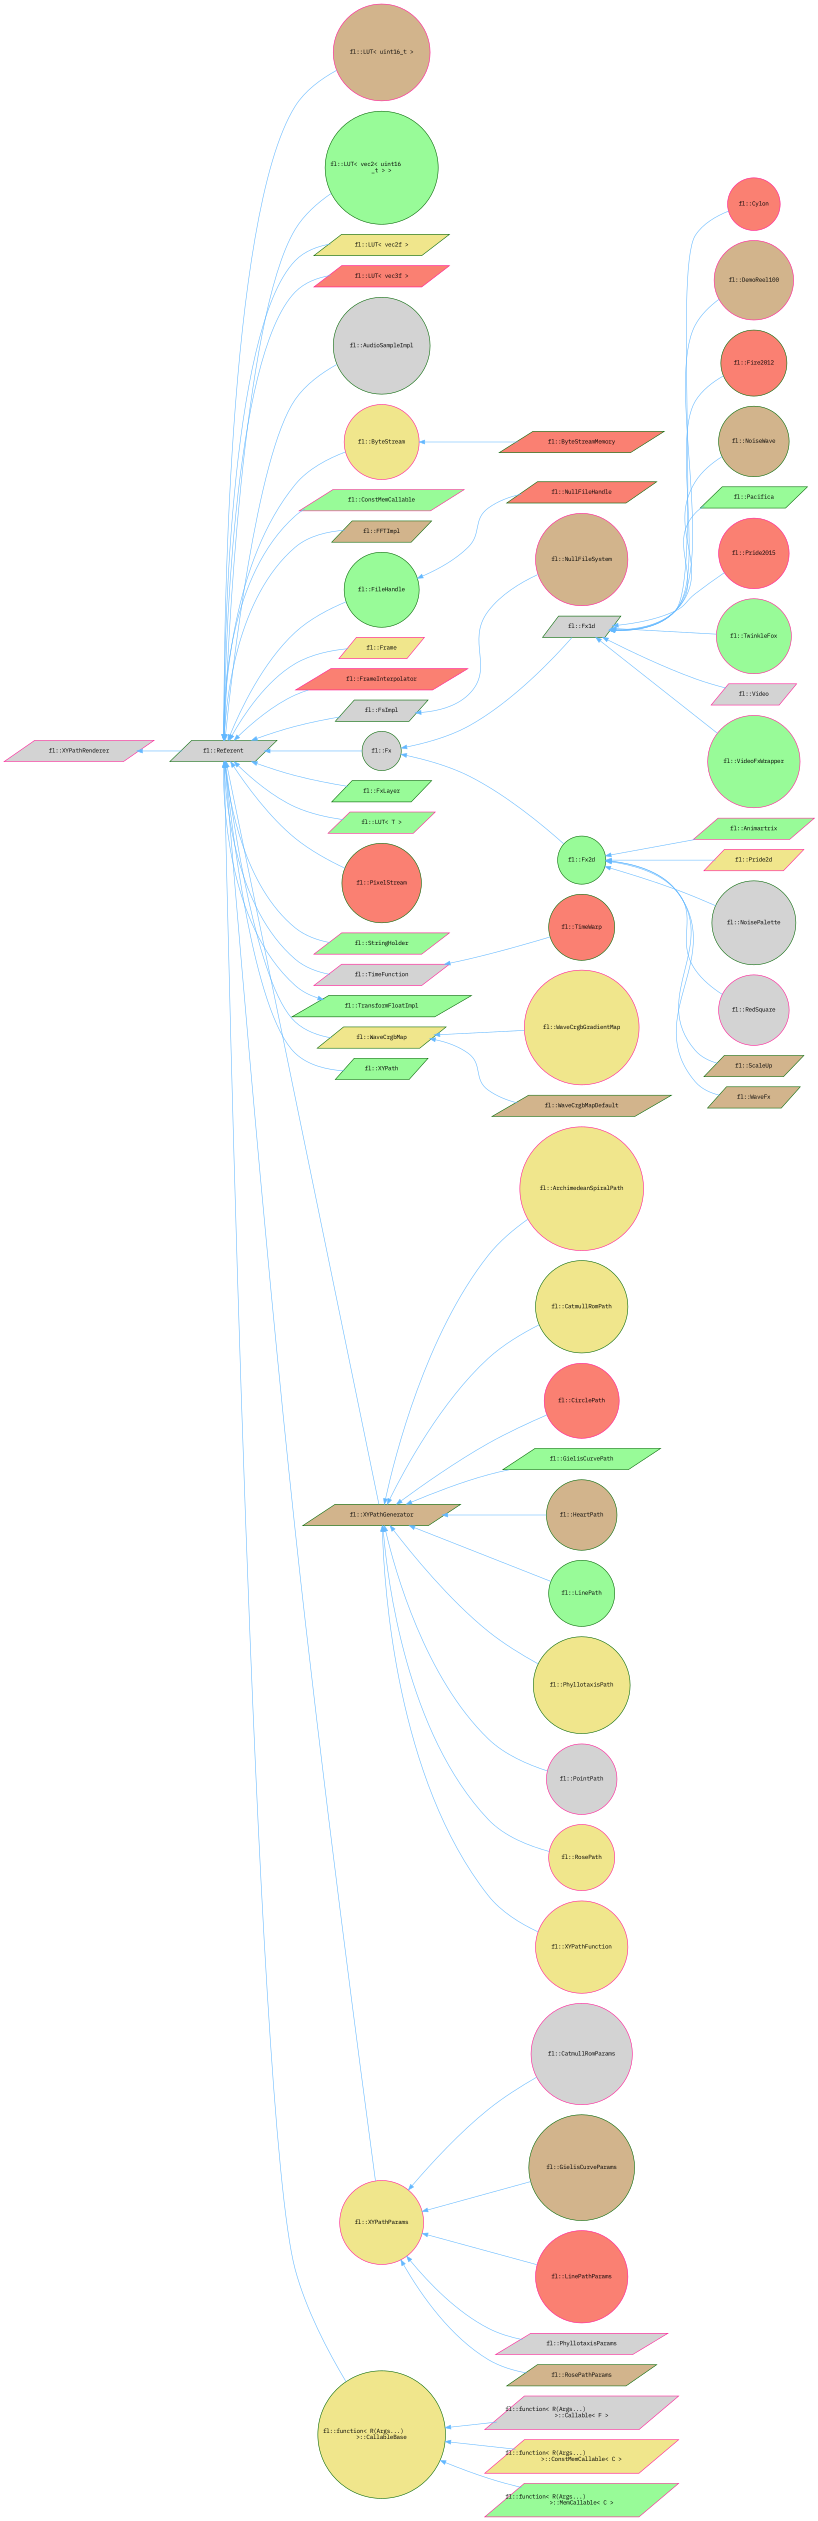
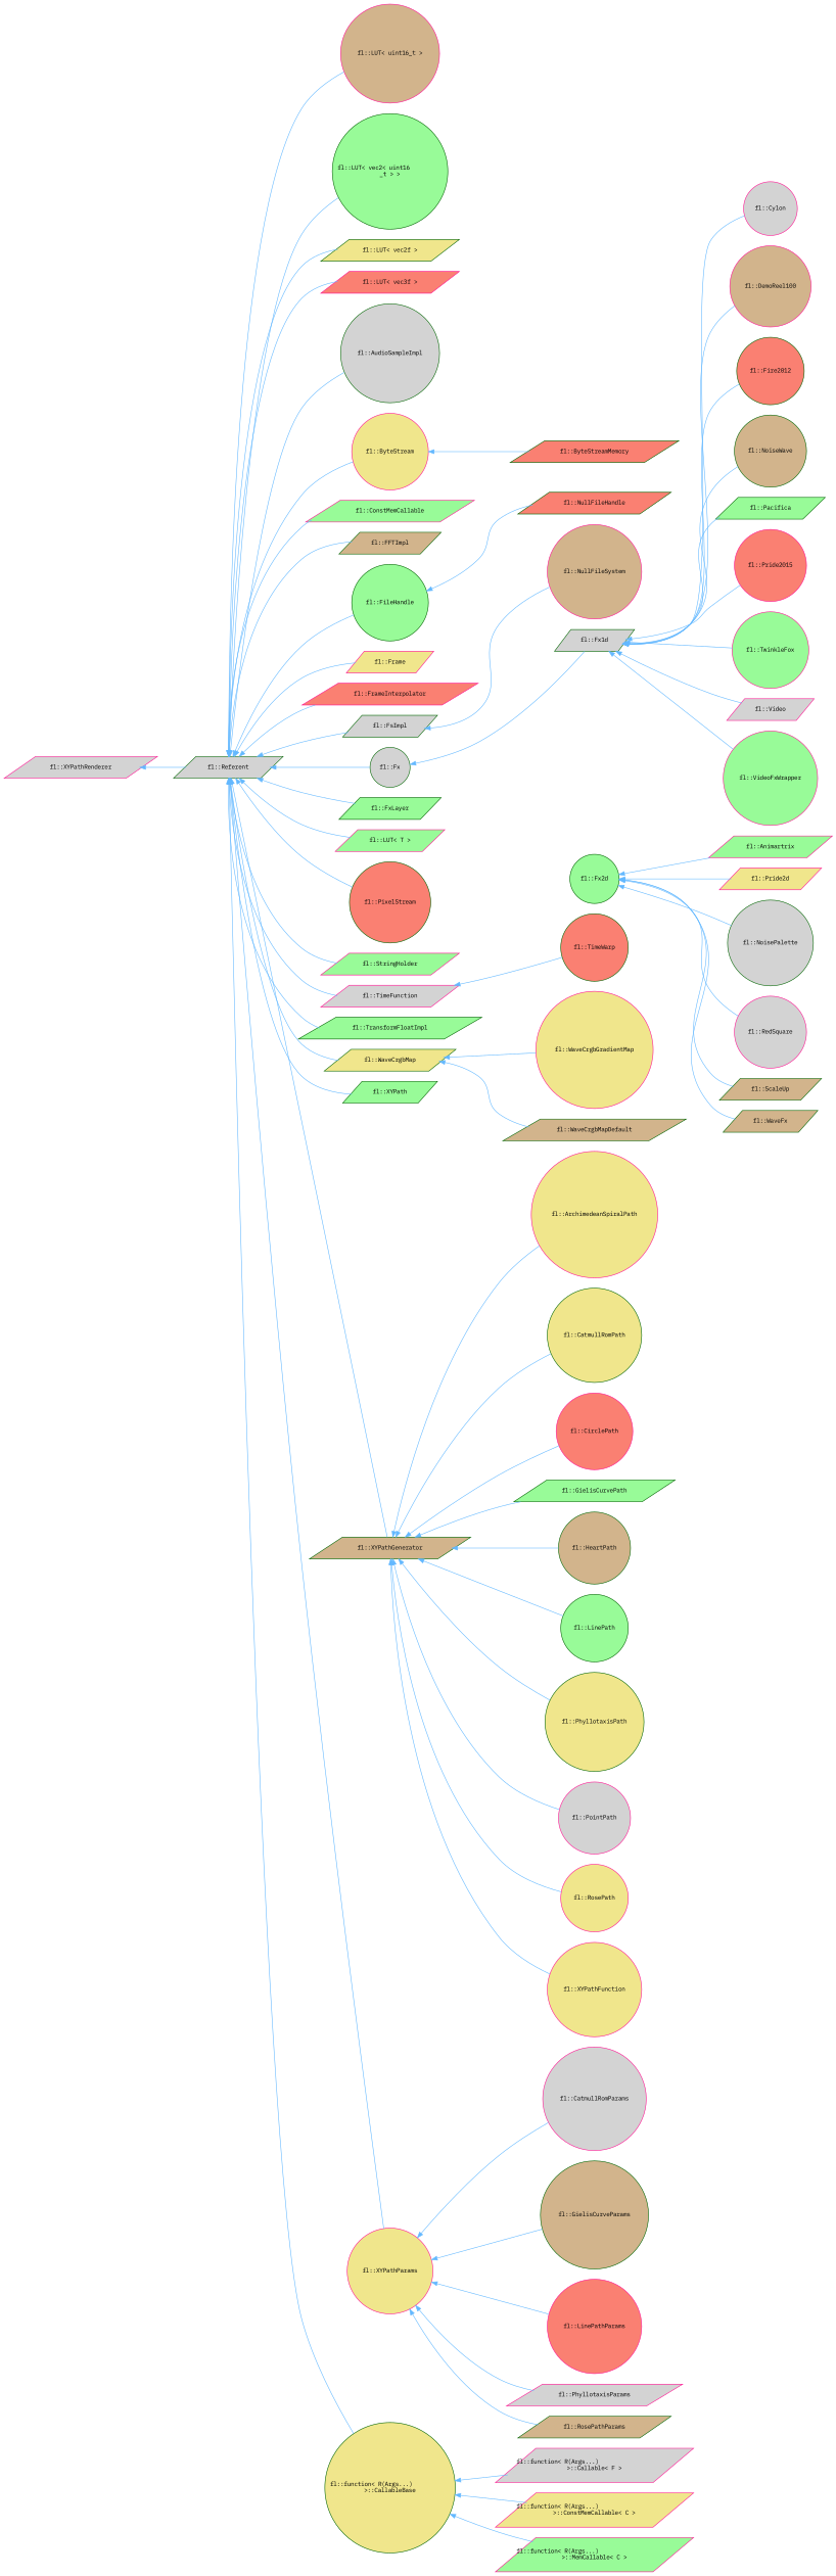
  digraph {
    fontname="IBM Plex Mono"
    rankdir=LR
    node [color=darkgreen fillcolor=palegreen fontname="IBM Plex Mono" fontsize=10 shape=circle style=filled]
    edge [color=steelblue1 dir=back fontname="IBM Plex Mono" fontsize=10 labelfontname=Helvetica labelfontsize=10 style=solid]
    n1 [fillcolor=lightgrey height=0.2 label="fl::Referent" shape=parallelogram width=0.4]
    n2 [color=deeppink fillcolor=tan height=0.2 label="fl::LUT\< uint16_t \>" width=0.4]
    n3 [height=0.2 label="fl::LUT\< vec2\< uint16\l_t \> \>" width=0.4]
    n4 [fillcolor=khaki height=0.2 label="fl::LUT\< vec2f \>" shape=parallelogram width=0.4]
    n5 [color=deeppink fillcolor=salmon height=0.2 label="fl::LUT\< vec3f \>" shape=parallelogram width=0.4]
    n6 [fillcolor=lightgrey height=0.2 label="fl::AudioSampleImpl" width=0.4]
    n7 [color=deeppink fillcolor=khaki height=0.2 label="fl::ByteStream" width=0.4]
    n8 [color=deeppink height=0.2 label="fl::ConstMemCallable" shape=parallelogram width=0.4]
    n9 [fillcolor=tan height=0.2 label="fl::FFTImpl" shape=parallelogram width=0.4]
    n10 [height=0.2 label="fl::FileHandle" width=0.4]
    n11 [color=deeppink fillcolor=khaki height=0.2 label="fl::Frame" shape=parallelogram width=0.4]
    n12 [color=deeppink fillcolor=salmon height=0.2 label="fl::FrameInterpolator" shape=parallelogram width=0.4]
    n13 [fillcolor=lightgrey height=0.2 label="fl::FsImpl" shape=parallelogram width=0.4]
    n14 [fillcolor=lightgrey height=0.2 label="fl::Fx" width=0.4]
    n15 [height=0.2 label="fl::FxLayer" shape=parallelogram width=0.4]
    n16 [color=deeppink height=0.2 label="fl::LUT\< T \>" shape=parallelogram width=0.4]
    n17 [fillcolor=salmon height=0.2 label="fl::PixelStream" width=0.4]
    n18 [color=deeppink height=0.2 label="fl::StringHolder" shape=parallelogram width=0.4]
    n19 [color=deeppink fillcolor=lightgrey height=0.2 label="fl::TimeFunction" shape=parallelogram width=0.4]
    n20 [height=0.2 label="fl::TransformFloatImpl" shape=parallelogram width=0.4]
    n21 [fillcolor=khaki height=0.2 label="fl::WaveCrgbMap" shape=parallelogram width=0.4]
    n22 [height=0.2 label="fl::XYPath" shape=parallelogram width=0.4]
    n23 [fillcolor=tan height=0.2 label="fl::XYPathGenerator" shape=parallelogram width=0.4]
    n24 [color=deeppink fillcolor=khaki height=0.2 label="fl::XYPathParams" width=0.4]
    n25 [fillcolor=khaki height=0.2 label="fl::function\< R(Args...)\l\>::CallableBase" width=0.4]
    n26 [fillcolor=salmon height=0.2 label="fl::ByteStreamMemory" shape=parallelogram width=0.4]
    n27 [fillcolor=salmon height=0.2 label="fl::NullFileHandle" shape=parallelogram width=0.4]
    n28 [color=deeppink fillcolor=tan height=0.2 label="fl::NullFileSystem" width=0.4]
    n29 [fillcolor=lightgrey height=0.2 label="fl::Fx1d" shape=parallelogram width=0.4]
    n30 [height=0.2 label="fl::Fx2d" width=0.4]
    n31 [fillcolor=salmon height=0.2 label="fl::TimeWarp" width=0.4]
    n32 [color=deeppink fillcolor=khaki height=0.2 label="fl::WaveCrgbGradientMap" width=0.4]
    n33 [fillcolor=tan height=0.2 label="fl::WaveCrgbMapDefault" shape=parallelogram width=0.4]
    n34 [color=deeppink fillcolor=khaki height=0.2 label="fl::ArchimedeanSpiralPath" width=0.4]
    n35 [fillcolor=khaki height=0.2 label="fl::CatmullRomPath" width=0.4]
    n36 [color=deeppink fillcolor=salmon height=0.2 label="fl::CirclePath" width=0.4]
    n37 [height=0.2 label="fl::GielisCurvePath" shape=parallelogram width=0.4]
    n38 [fillcolor=tan height=0.2 label="fl::HeartPath" width=0.4]
    n39 [height=0.2 label="fl::LinePath" width=0.4]
    n40 [fillcolor=khaki height=0.2 label="fl::PhyllotaxisPath" width=0.4]
    n41 [color=deeppink fillcolor=lightgrey height=0.2 label="fl::PointPath" width=0.4]
    n42 [color=deeppink fillcolor=khaki height=0.2 label="fl::RosePath" width=0.4]
    n43 [color=deeppink fillcolor=khaki height=0.2 label="fl::XYPathFunction" width=0.4]
    n44 [color=deeppink fillcolor=lightgrey height=0.2 label="fl::CatmullRomParams" width=0.4]
    n45 [fillcolor=tan height=0.2 label="fl::GielisCurveParams" width=0.4]
    n46 [color=deeppink fillcolor=salmon height=0.2 label="fl::LinePathParams" width=0.4]
    n47 [color=deeppink fillcolor=lightgrey height=0.2 label="fl::PhyllotaxisParams" shape=parallelogram width=0.4]
    n48 [fillcolor=tan height=0.2 label="fl::RosePathParams" shape=parallelogram width=0.4]
    n49 [color=deeppink fillcolor=lightgrey height=0.2 label="fl::XYPathRenderer" shape=parallelogram width=0.4]
    n50 [color=deeppink fillcolor=lightgrey height=0.2 label="fl::function\< R(Args...)\l\>::Callable\< F \>" shape=parallelogram width=0.4]
    n51 [color=deeppink fillcolor=khaki height=0.2 label="fl::function\< R(Args...)\l\>::ConstMemCallable\< C \>" shape=parallelogram width=0.4]
    n52 [color=deeppink height=0.2 label="fl::function\< R(Args...)\l\>::MemCallable\< C \>" shape=parallelogram width=0.4]
-   n53 [color=deeppink fillcolor=salmon height=0.2 label="fl::Cylon" width=0.4]
+   n53 [color=deeppink fillcolor=lightgrey height=0.2 label="fl::Cylon" width=0.4]
    n54 [color=deeppink fillcolor=tan height=0.2 label="fl::DemoReel100" width=0.4]
    n55 [fillcolor=salmon height=0.2 label="fl::Fire2012" width=0.4]
    n56 [fillcolor=tan height=0.2 label="fl::NoiseWave" width=0.4]
    n57 [height=0.2 label="fl::Pacifica" shape=parallelogram width=0.4]
    n58 [color=deeppink fillcolor=salmon height=0.2 label="fl::Pride2015" width=0.4]
    n59 [color=deeppink height=0.2 label="fl::TwinkleFox" width=0.4]
    n60 [color=deeppink fillcolor=lightgrey height=0.2 label="fl::Video" shape=parallelogram width=0.4]
    n61 [color=deeppink height=0.2 label="fl::VideoFxWrapper" width=0.4]
    n62 [color=deeppink height=0.2 label="fl::Animartrix" shape=parallelogram width=0.4]
    n63 [color=deeppink fillcolor=khaki height=0.2 label="fl::Pride2d" shape=parallelogram width=0.4]
    n64 [fillcolor=lightgrey height=0.2 label="fl::NoisePalette" width=0.4]
    n65 [color=deeppink fillcolor=lightgrey height=0.2 label="fl::RedSquare" width=0.4]
    n66 [fillcolor=tan height=0.2 label="fl::ScaleUp" shape=parallelogram width=0.4]
    n67 [fillcolor=tan height=0.2 label="fl::WaveFx" shape=parallelogram width=0.4]
    n1 -> n2
    n1 -> n3
    n1 -> n4
    n1 -> n5
    n1 -> n6
    n1 -> n7
    n1 -> n8
    n1 -> n9
    n1 -> n10
    n1 -> n11
    n1 -> n12
    n1 -> n13
    n1 -> n14
    n1 -> n15
    n1 -> n16
    n1 -> n17
    n1 -> n18
    n1 -> n19
-   n20 -> n1
+   n1 -> n20
    n1 -> n21
    n1 -> n22
    n1 -> n23
    n1 -> n24
    n1 -> n25
    n7 -> n26
    n10 -> n27
    n13 -> n28
    n14 -> n29
-   n14 -> n30
    n19 -> n31
    n21 -> n32
    n21 -> n33
    n23 -> n34
    n23 -> n35
    n23 -> n36
    n23 -> n37
    n23 -> n38
    n23 -> n39
    n23 -> n40
    n23 -> n41
    n23 -> n42
    n23 -> n43
    n24 -> n44
    n24 -> n45
    n24 -> n46
    n24 -> n47
    n24 -> n48
    n25 -> n50
    n25 -> n51
    n25 -> n52
    n29 -> n53
    n29 -> n54
    n29 -> n55
    n29 -> n56
    n29 -> n57
    n29 -> n58
    n29 -> n59
    n29 -> n60
    n29 -> n61
    n30 -> n62
    n30 -> n63
    n30 -> n64
    n30 -> n65
    n30 -> n66
    n30 -> n67
    n49 -> n1
  }
